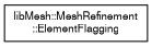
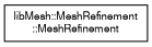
  digraph {
    rankdir=LR
-   n1 [color=black fillcolor=white fontname=FreeSans fontsize=10 height=0.2 label="libMesh::MeshRefinement\l::ElementFlagging" shape=record style=filled width=0.4]
+   n1 [color=black fillcolor=white fontname=FreeSans fontsize=10 height=0.2 label="libMesh::MeshRefinement\l::MeshRefinement" shape=record style=filled width=0.4]
  }
